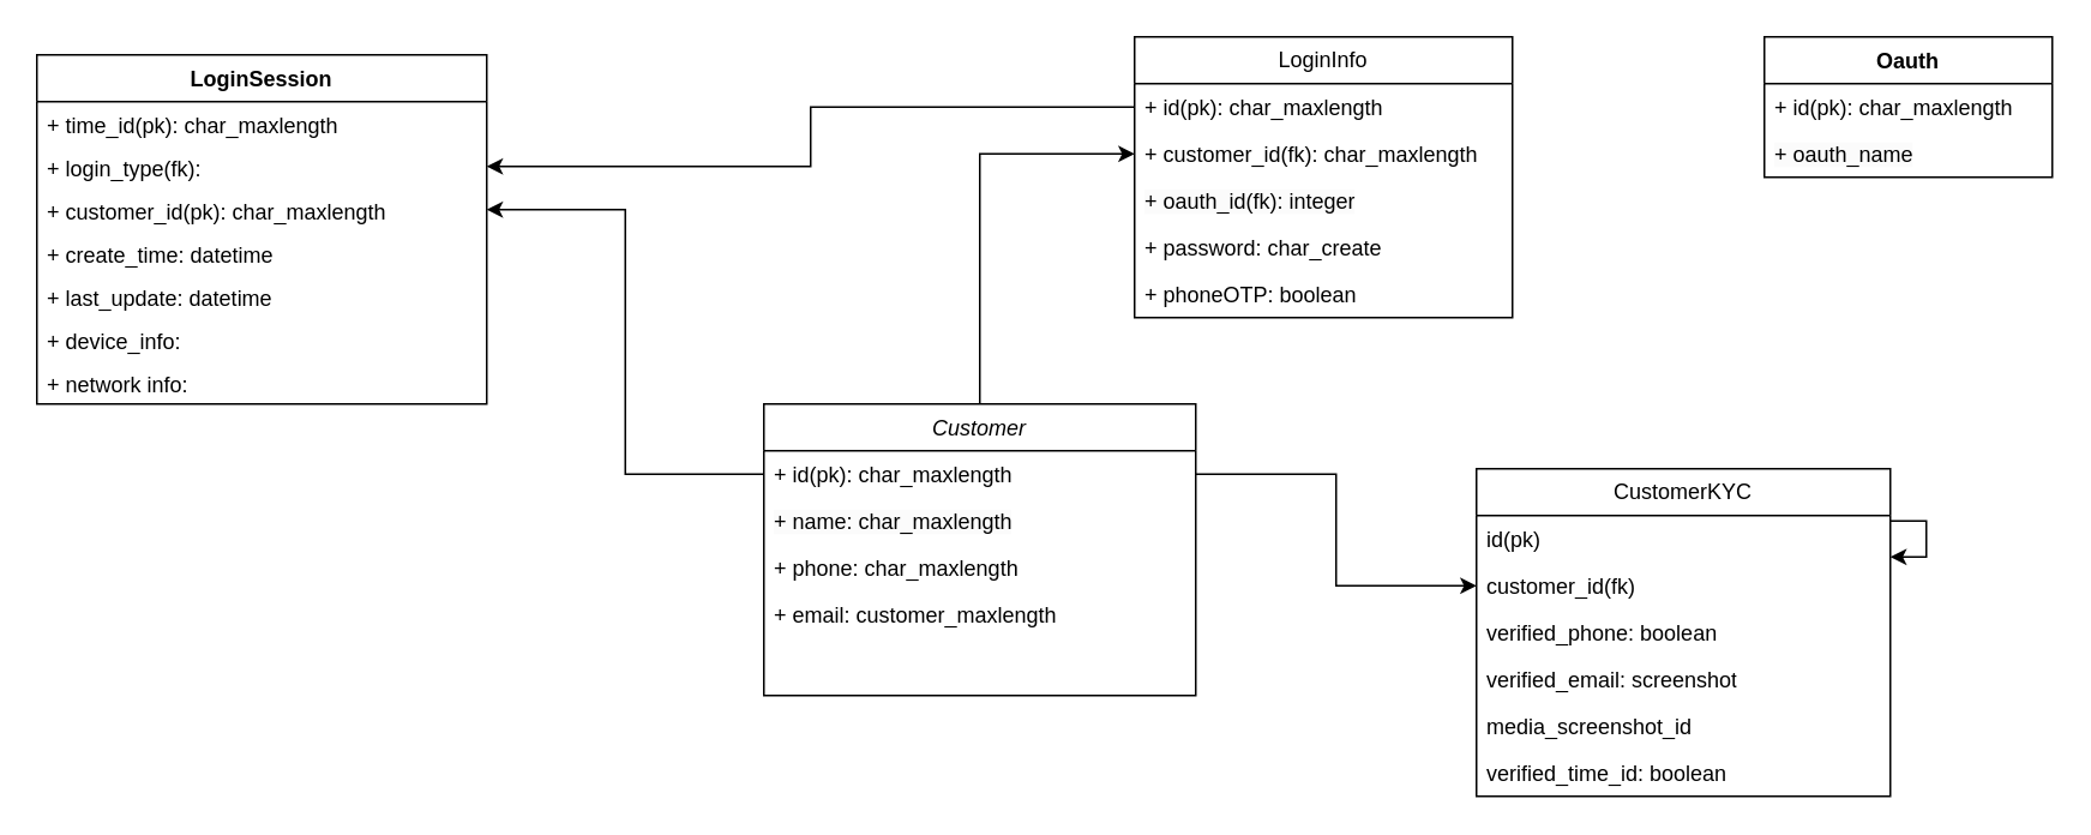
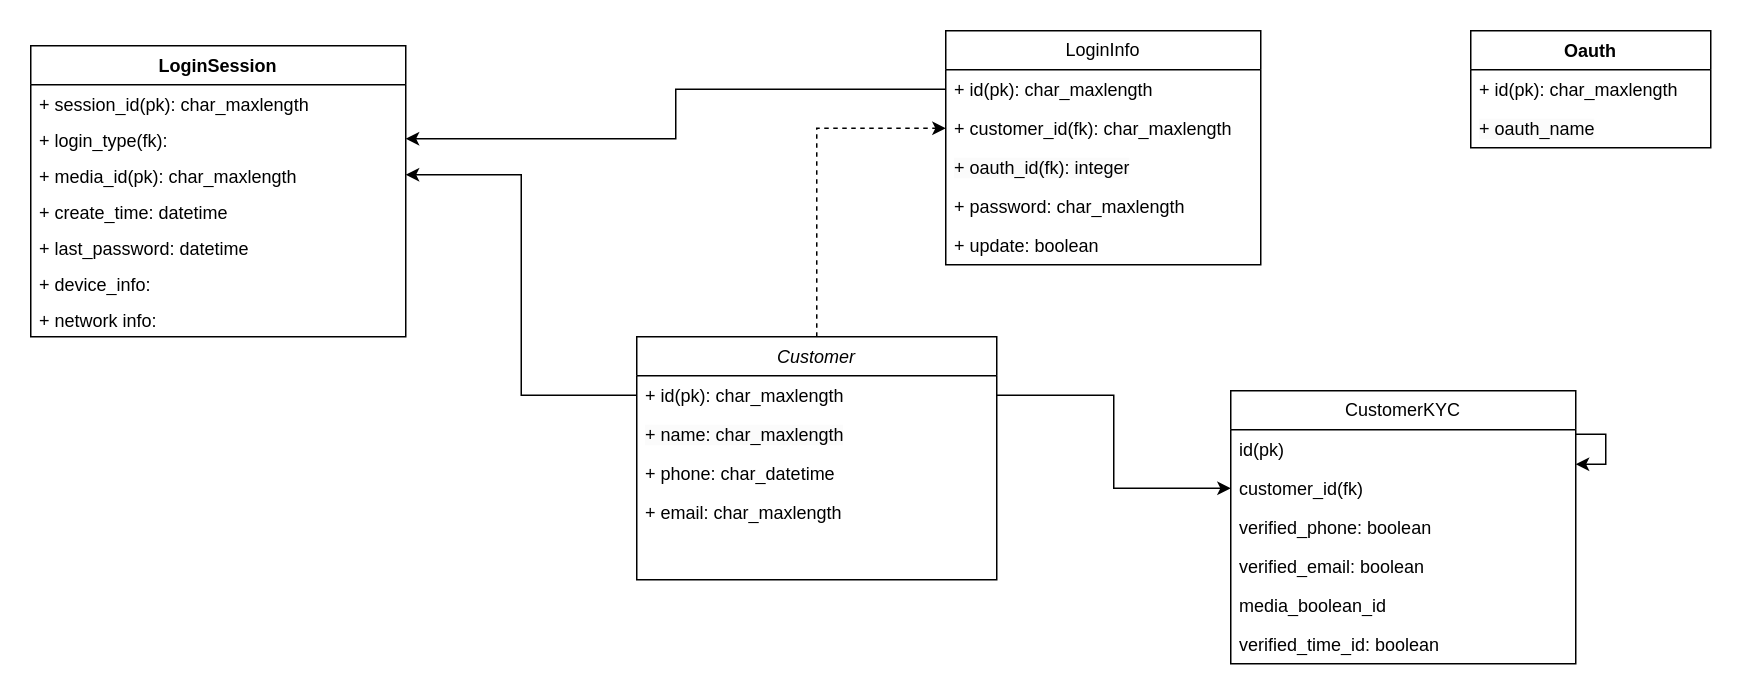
  <mxCell id="0" />
  <mxCell id="1" parent="0" />
- <mxCell id="2" style="edgeStyle=orthogonalEdgeStyle;rounded=0;orthogonalLoop=1;jettySize=auto;html=1;" edge="1" parent="1" source="3" target="21"><mxGeometry relative="1" as="geometry" /></mxCell>
+ <mxCell id="2" style="edgeStyle=orthogonalEdgeStyle;rounded=0;orthogonalLoop=1;jettySize=auto;html=1;dashed=1;" edge="1" parent="1" source="3" target="21"><mxGeometry relative="1" as="geometry" /></mxCell>
  <mxCell id="3" value="Customer" style="swimlane;fontStyle=2;align=center;verticalAlign=top;childLayout=stackLayout;horizontal=1;startSize=26;horizontalStack=0;resizeParent=1;resizeLast=0;collapsible=1;marginBottom=0;rounded=0;shadow=0;strokeWidth=1;" parent="1" vertex="1"><mxGeometry x="424" y="224" width="240" height="162" as="geometry"><mxRectangle x="230" y="140" width="160" height="26" as="alternateBounds" /></mxGeometry></mxCell>
  <mxCell id="4" value="+ id(pk): char_maxlength" style="text;strokeColor=none;fillColor=none;align=left;verticalAlign=top;spacingLeft=4;spacingRight=4;overflow=hidden;rotatable=0;points=[[0,0.5],[1,0.5]];portConstraint=eastwest;whiteSpace=wrap;html=1;" vertex="1" parent="3"><mxGeometry y="26" width="240" height="26" as="geometry" /></mxCell>
  <mxCell id="5" value="&lt;span style=&quot;color: rgb(0, 0, 0); font-family: Helvetica; font-size: 12px; font-style: normal; font-variant-ligatures: normal; font-variant-caps: normal; font-weight: 400; letter-spacing: normal; orphans: 2; text-align: left; text-indent: 0px; text-transform: none; widows: 2; word-spacing: 0px; -webkit-text-stroke-width: 0px; background-color: rgb(251, 251, 251); text-decoration-thickness: initial; text-decoration-style: initial; text-decoration-color: initial; float: none; display: inline !important;&quot;&gt;+ name: char_maxlength&lt;br&gt;&lt;/span&gt;" style="text;strokeColor=none;fillColor=none;align=left;verticalAlign=top;spacingLeft=4;spacingRight=4;overflow=hidden;rotatable=0;points=[[0,0.5],[1,0.5]];portConstraint=eastwest;whiteSpace=wrap;html=1;" vertex="1" parent="3"><mxGeometry y="52" width="240" height="26" as="geometry" /></mxCell>
- <mxCell id="6" value="+ phone: char_maxlength" style="text;strokeColor=none;fillColor=none;align=left;verticalAlign=top;spacingLeft=4;spacingRight=4;overflow=hidden;rotatable=0;points=[[0,0.5],[1,0.5]];portConstraint=eastwest;whiteSpace=wrap;html=1;" vertex="1" parent="3"><mxGeometry y="78" width="240" height="26" as="geometry" /></mxCell>
- <mxCell id="7" value="+ email: customer_maxlength" style="text;strokeColor=none;fillColor=none;align=left;verticalAlign=top;spacingLeft=4;spacingRight=4;overflow=hidden;rotatable=0;points=[[0,0.5],[1,0.5]];portConstraint=eastwest;whiteSpace=wrap;html=1;" vertex="1" parent="3"><mxGeometry y="104" width="240" height="26" as="geometry" /></mxCell>
+ <mxCell id="6" value="+ phone: char_datetime" style="text;strokeColor=none;fillColor=none;align=left;verticalAlign=top;spacingLeft=4;spacingRight=4;overflow=hidden;rotatable=0;points=[[0,0.5],[1,0.5]];portConstraint=eastwest;whiteSpace=wrap;html=1;" vertex="1" parent="3"><mxGeometry y="78" width="240" height="26" as="geometry" /></mxCell>
+ <mxCell id="7" value="+ email: char_maxlength" style="text;strokeColor=none;fillColor=none;align=left;verticalAlign=top;spacingLeft=4;spacingRight=4;overflow=hidden;rotatable=0;points=[[0,0.5],[1,0.5]];portConstraint=eastwest;whiteSpace=wrap;html=1;" vertex="1" parent="3"><mxGeometry y="104" width="240" height="26" as="geometry" /></mxCell>
  <mxCell id="8" value="LoginSession" style="swimlane;fontStyle=1;align=center;verticalAlign=top;childLayout=stackLayout;horizontal=1;startSize=26;horizontalStack=0;resizeParent=1;resizeParentMax=0;resizeLast=0;collapsible=1;marginBottom=0;whiteSpace=wrap;html=1;" vertex="1" parent="1"><mxGeometry x="20" y="30" width="250" height="194" as="geometry" /></mxCell>
- <mxCell id="9" value="+ time_id(pk): char_maxlength" style="text;strokeColor=none;fillColor=none;align=left;verticalAlign=top;spacingLeft=4;spacingRight=4;overflow=hidden;rotatable=0;points=[[0,0.5],[1,0.5]];portConstraint=eastwest;whiteSpace=wrap;html=1;" vertex="1" parent="8"><mxGeometry y="26" width="250" height="24" as="geometry" /></mxCell>
+ <mxCell id="9" value="+ session_id(pk): char_maxlength" style="text;strokeColor=none;fillColor=none;align=left;verticalAlign=top;spacingLeft=4;spacingRight=4;overflow=hidden;rotatable=0;points=[[0,0.5],[1,0.5]];portConstraint=eastwest;whiteSpace=wrap;html=1;" vertex="1" parent="8"><mxGeometry y="26" width="250" height="24" as="geometry" /></mxCell>
  <mxCell id="10" value="+ login_type(fk):&lt;br&gt;" style="text;strokeColor=none;fillColor=none;align=left;verticalAlign=top;spacingLeft=4;spacingRight=4;overflow=hidden;rotatable=0;points=[[0,0.5],[1,0.5]];portConstraint=eastwest;whiteSpace=wrap;html=1;" vertex="1" parent="8"><mxGeometry y="50" width="250" height="24" as="geometry" /></mxCell>
- <mxCell id="11" value="+ customer_id(pk): char_maxlength" style="text;strokeColor=none;fillColor=none;align=left;verticalAlign=top;spacingLeft=4;spacingRight=4;overflow=hidden;rotatable=0;points=[[0,0.5],[1,0.5]];portConstraint=eastwest;whiteSpace=wrap;html=1;" vertex="1" parent="8"><mxGeometry y="74" width="250" height="24" as="geometry" /></mxCell>
+ <mxCell id="11" value="+ media_id(pk): char_maxlength" style="text;strokeColor=none;fillColor=none;align=left;verticalAlign=top;spacingLeft=4;spacingRight=4;overflow=hidden;rotatable=0;points=[[0,0.5],[1,0.5]];portConstraint=eastwest;whiteSpace=wrap;html=1;" vertex="1" parent="8"><mxGeometry y="74" width="250" height="24" as="geometry" /></mxCell>
  <mxCell id="12" value="+ create_time: datetime" style="text;strokeColor=none;fillColor=none;align=left;verticalAlign=top;spacingLeft=4;spacingRight=4;overflow=hidden;rotatable=0;points=[[0,0.5],[1,0.5]];portConstraint=eastwest;whiteSpace=wrap;html=1;" vertex="1" parent="8"><mxGeometry y="98" width="250" height="24" as="geometry" /></mxCell>
- <mxCell id="13" value="+ last_update: datetime" style="text;strokeColor=none;fillColor=none;align=left;verticalAlign=top;spacingLeft=4;spacingRight=4;overflow=hidden;rotatable=0;points=[[0,0.5],[1,0.5]];portConstraint=eastwest;whiteSpace=wrap;html=1;" vertex="1" parent="8"><mxGeometry y="122" width="250" height="24" as="geometry" /></mxCell>
+ <mxCell id="13" value="+ last_password: datetime" style="text;strokeColor=none;fillColor=none;align=left;verticalAlign=top;spacingLeft=4;spacingRight=4;overflow=hidden;rotatable=0;points=[[0,0.5],[1,0.5]];portConstraint=eastwest;whiteSpace=wrap;html=1;" vertex="1" parent="8"><mxGeometry y="122" width="250" height="24" as="geometry" /></mxCell>
  <mxCell id="14" value="+ device_info:" style="text;strokeColor=none;fillColor=none;align=left;verticalAlign=top;spacingLeft=4;spacingRight=4;overflow=hidden;rotatable=0;points=[[0,0.5],[1,0.5]];portConstraint=eastwest;whiteSpace=wrap;html=1;" vertex="1" parent="8"><mxGeometry y="146" width="250" height="24" as="geometry" /></mxCell>
  <mxCell id="15" value="+ network info:" style="text;strokeColor=none;fillColor=none;align=left;verticalAlign=top;spacingLeft=4;spacingRight=4;overflow=hidden;rotatable=0;points=[[0,0.5],[1,0.5]];portConstraint=eastwest;whiteSpace=wrap;html=1;" vertex="1" parent="8"><mxGeometry y="170" width="250" height="24" as="geometry" /></mxCell>
  <mxCell id="16" value="Oauth" style="swimlane;fontStyle=1;align=center;verticalAlign=top;childLayout=stackLayout;horizontal=1;startSize=26;horizontalStack=0;resizeParent=1;resizeParentMax=0;resizeLast=0;collapsible=1;marginBottom=0;whiteSpace=wrap;html=1;" vertex="1" parent="1"><mxGeometry x="980" y="20" width="160" height="78" as="geometry" /></mxCell>
  <mxCell id="17" value="+ id(pk): char_maxlength" style="text;strokeColor=none;fillColor=none;align=left;verticalAlign=top;spacingLeft=4;spacingRight=4;overflow=hidden;rotatable=0;points=[[0,0.5],[1,0.5]];portConstraint=eastwest;whiteSpace=wrap;html=1;" vertex="1" parent="16"><mxGeometry y="26" width="160" height="26" as="geometry" /></mxCell>
  <mxCell id="18" value="&lt;span style=&quot;color: rgb(0, 0, 0); font-family: Helvetica; font-size: 12px; font-style: normal; font-variant-ligatures: normal; font-variant-caps: normal; font-weight: 400; letter-spacing: normal; orphans: 2; text-align: left; text-indent: 0px; text-transform: none; widows: 2; word-spacing: 0px; -webkit-text-stroke-width: 0px; background-color: rgb(251, 251, 251); text-decoration-thickness: initial; text-decoration-style: initial; text-decoration-color: initial; float: none; display: inline !important;&quot;&gt;+ oauth_name&lt;br&gt;&lt;/span&gt;" style="text;strokeColor=none;fillColor=none;align=left;verticalAlign=top;spacingLeft=4;spacingRight=4;overflow=hidden;rotatable=0;points=[[0,0.5],[1,0.5]];portConstraint=eastwest;whiteSpace=wrap;html=1;" vertex="1" parent="16"><mxGeometry y="52" width="160" height="26" as="geometry" /></mxCell>
  <mxCell id="19" value="LoginInfo" style="swimlane;fontStyle=0;childLayout=stackLayout;horizontal=1;startSize=26;fillColor=none;horizontalStack=0;resizeParent=1;resizeParentMax=0;resizeLast=0;collapsible=1;marginBottom=0;whiteSpace=wrap;html=1;" vertex="1" parent="1"><mxGeometry x="630" y="20" width="210" height="156" as="geometry" /></mxCell>
  <mxCell id="20" value="+ id(pk): char_maxlength" style="text;strokeColor=none;fillColor=none;align=left;verticalAlign=top;spacingLeft=4;spacingRight=4;overflow=hidden;rotatable=0;points=[[0,0.5],[1,0.5]];portConstraint=eastwest;whiteSpace=wrap;html=1;" vertex="1" parent="19"><mxGeometry y="26" width="210" height="26" as="geometry" /></mxCell>
  <mxCell id="21" value="+ customer_id(fk): char_maxlength" style="text;strokeColor=none;fillColor=none;align=left;verticalAlign=top;spacingLeft=4;spacingRight=4;overflow=hidden;rotatable=0;points=[[0,0.5],[1,0.5]];portConstraint=eastwest;whiteSpace=wrap;html=1;" vertex="1" parent="19"><mxGeometry y="52" width="210" height="26" as="geometry" /></mxCell>
  <mxCell id="22" value="&lt;span style=&quot;color: rgb(0, 0, 0); font-family: Helvetica; font-size: 12px; font-style: normal; font-variant-ligatures: normal; font-variant-caps: normal; font-weight: 400; letter-spacing: normal; orphans: 2; text-align: left; text-indent: 0px; text-transform: none; widows: 2; word-spacing: 0px; -webkit-text-stroke-width: 0px; background-color: rgb(251, 251, 251); text-decoration-thickness: initial; text-decoration-style: initial; text-decoration-color: initial; float: none; display: inline !important;&quot;&gt;+ oauth_id(fk): integer&lt;br&gt;&lt;/span&gt;" style="text;strokeColor=none;fillColor=none;align=left;verticalAlign=top;spacingLeft=4;spacingRight=4;overflow=hidden;rotatable=0;points=[[0,0.5],[1,0.5]];portConstraint=eastwest;whiteSpace=wrap;html=1;" vertex="1" parent="19"><mxGeometry y="78" width="210" height="26" as="geometry" /></mxCell>
- <mxCell id="23" value="+ password: char_create" style="text;strokeColor=none;fillColor=none;align=left;verticalAlign=top;spacingLeft=4;spacingRight=4;overflow=hidden;rotatable=0;points=[[0,0.5],[1,0.5]];portConstraint=eastwest;whiteSpace=wrap;html=1;" vertex="1" parent="19"><mxGeometry y="104" width="210" height="26" as="geometry" /></mxCell>
- <mxCell id="24" value="+ phoneOTP: boolean" style="text;strokeColor=none;fillColor=none;align=left;verticalAlign=top;spacingLeft=4;spacingRight=4;overflow=hidden;rotatable=0;points=[[0,0.5],[1,0.5]];portConstraint=eastwest;whiteSpace=wrap;html=1;" vertex="1" parent="19"><mxGeometry y="130" width="210" height="26" as="geometry" /></mxCell>
+ <mxCell id="23" value="+ password: char_maxlength" style="text;strokeColor=none;fillColor=none;align=left;verticalAlign=top;spacingLeft=4;spacingRight=4;overflow=hidden;rotatable=0;points=[[0,0.5],[1,0.5]];portConstraint=eastwest;whiteSpace=wrap;html=1;" vertex="1" parent="19"><mxGeometry y="104" width="210" height="26" as="geometry" /></mxCell>
+ <mxCell id="24" value="+ update: boolean" style="text;strokeColor=none;fillColor=none;align=left;verticalAlign=top;spacingLeft=4;spacingRight=4;overflow=hidden;rotatable=0;points=[[0,0.5],[1,0.5]];portConstraint=eastwest;whiteSpace=wrap;html=1;" vertex="1" parent="19"><mxGeometry y="130" width="210" height="26" as="geometry" /></mxCell>
  <mxCell id="25" value="CustomerKYC" style="swimlane;fontStyle=0;childLayout=stackLayout;horizontal=1;startSize=26;fillColor=none;horizontalStack=0;resizeParent=1;resizeParentMax=0;resizeLast=0;collapsible=1;marginBottom=0;whiteSpace=wrap;html=1;" vertex="1" parent="1"><mxGeometry x="820" y="260" width="230" height="182" as="geometry" /></mxCell>
  <mxCell id="26" value="id(pk)" style="text;strokeColor=none;fillColor=none;align=left;verticalAlign=top;spacingLeft=4;spacingRight=4;overflow=hidden;rotatable=0;points=[[0,0.5],[1,0.5]];portConstraint=eastwest;whiteSpace=wrap;html=1;" vertex="1" parent="25"><mxGeometry y="26" width="230" height="26" as="geometry" /></mxCell>
  <mxCell id="27" value="customer_id(fk)" style="text;strokeColor=none;fillColor=none;align=left;verticalAlign=top;spacingLeft=4;spacingRight=4;overflow=hidden;rotatable=0;points=[[0,0.5],[1,0.5]];portConstraint=eastwest;whiteSpace=wrap;html=1;" vertex="1" parent="25"><mxGeometry y="52" width="230" height="26" as="geometry" /></mxCell>
  <mxCell id="28" value="verified_phone: boolean" style="text;strokeColor=none;fillColor=none;align=left;verticalAlign=top;spacingLeft=4;spacingRight=4;overflow=hidden;rotatable=0;points=[[0,0.5],[1,0.5]];portConstraint=eastwest;whiteSpace=wrap;html=1;" vertex="1" parent="25"><mxGeometry y="78" width="230" height="26" as="geometry" /></mxCell>
- <mxCell id="29" value="verified_email: screenshot" style="text;strokeColor=none;fillColor=none;align=left;verticalAlign=top;spacingLeft=4;spacingRight=4;overflow=hidden;rotatable=0;points=[[0,0.5],[1,0.5]];portConstraint=eastwest;whiteSpace=wrap;html=1;" vertex="1" parent="25"><mxGeometry y="104" width="230" height="26" as="geometry" /></mxCell>
- <mxCell id="30" value="media_screenshot_id" style="text;strokeColor=none;fillColor=none;align=left;verticalAlign=top;spacingLeft=4;spacingRight=4;overflow=hidden;rotatable=0;points=[[0,0.5],[1,0.5]];portConstraint=eastwest;whiteSpace=wrap;html=1;" vertex="1" parent="25"><mxGeometry y="130" width="230" height="26" as="geometry" /></mxCell>
+ <mxCell id="29" value="verified_email: boolean" style="text;strokeColor=none;fillColor=none;align=left;verticalAlign=top;spacingLeft=4;spacingRight=4;overflow=hidden;rotatable=0;points=[[0,0.5],[1,0.5]];portConstraint=eastwest;whiteSpace=wrap;html=1;" vertex="1" parent="25"><mxGeometry y="104" width="230" height="26" as="geometry" /></mxCell>
+ <mxCell id="30" value="media_boolean_id" style="text;strokeColor=none;fillColor=none;align=left;verticalAlign=top;spacingLeft=4;spacingRight=4;overflow=hidden;rotatable=0;points=[[0,0.5],[1,0.5]];portConstraint=eastwest;whiteSpace=wrap;html=1;" vertex="1" parent="25"><mxGeometry y="130" width="230" height="26" as="geometry" /></mxCell>
  <mxCell id="31" value="verified_time_id: boolean" style="text;strokeColor=none;fillColor=none;align=left;verticalAlign=top;spacingLeft=4;spacingRight=4;overflow=hidden;rotatable=0;points=[[0,0.5],[1,0.5]];portConstraint=eastwest;whiteSpace=wrap;html=1;" vertex="1" parent="25"><mxGeometry y="156" width="230" height="26" as="geometry" /></mxCell>
  <mxCell id="32" style="edgeStyle=orthogonalEdgeStyle;rounded=0;orthogonalLoop=1;jettySize=auto;html=1;" edge="1" parent="25" source="26" target="26"><mxGeometry relative="1" as="geometry" /></mxCell>
  <mxCell id="33" style="edgeStyle=orthogonalEdgeStyle;rounded=0;orthogonalLoop=1;jettySize=auto;html=1;" edge="1" parent="1" source="4" target="27"><mxGeometry relative="1" as="geometry" /></mxCell>
  <mxCell id="34" style="edgeStyle=orthogonalEdgeStyle;rounded=0;orthogonalLoop=1;jettySize=auto;html=1;" edge="1" parent="1" source="4" target="11"><mxGeometry relative="1" as="geometry" /></mxCell>
  <mxCell id="35" style="edgeStyle=orthogonalEdgeStyle;rounded=0;orthogonalLoop=1;jettySize=auto;html=1;" edge="1" parent="1" source="20" target="10"><mxGeometry relative="1" as="geometry" /></mxCell>
